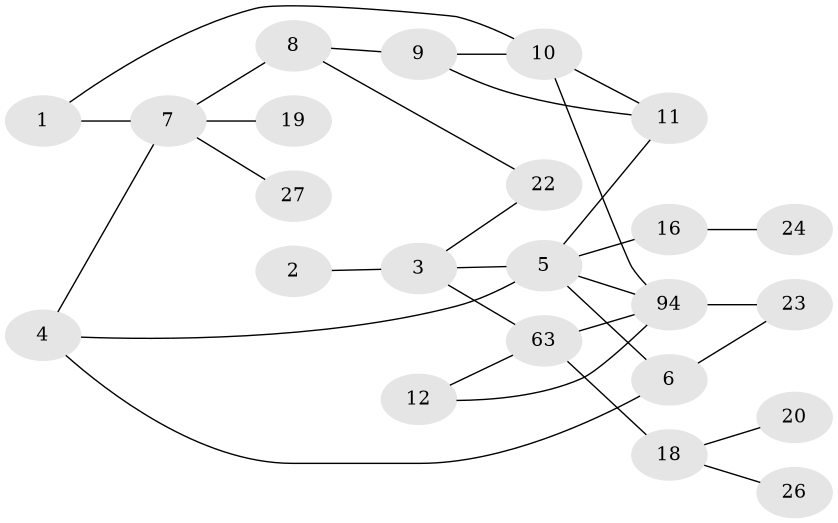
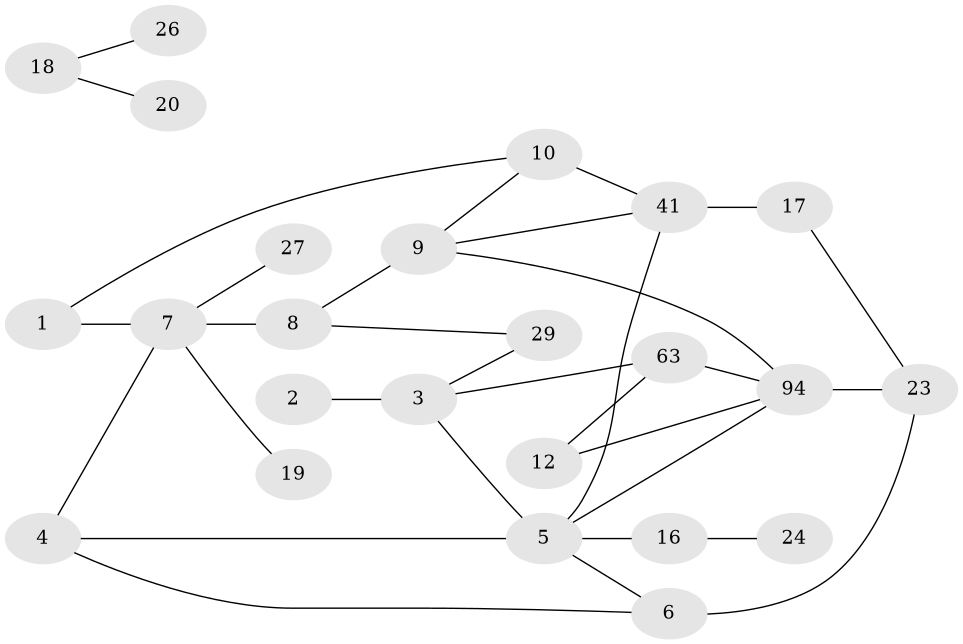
  graph {
    rankdir=LR
    node [color=gray90 style=filled]
    edge [weight=1.0]
    1
    7
    10
    2
    3
    5
    n7 [label=63]
-   22
+   22 [label=29]
    8
    19
    27
-   11
+   11 [label=41]
    6
    n14 [label=94]
    16
    18
    4
    23
    9
+   17
    24
    12
    26
    20
    1 -- 7 [weight=2.0]
    1 -- 10
    7 -- 8
    7 -- 19
    7 -- 27
    10 -- 11
    2 -- 3
    3 -- 5
    3 -- n7
    3 -- 22
    5 -- 11
    5 -- 6
    5 -- n14
    5 -- 16
    n7 -- n14
-   n7 -- 18
    8 -- 22
    8 -- 9
+   11 -- 17 [weight=4.0]
    6 -- 23
    n14 -- 23 [weight=5.0]
    16 -- 24
    18 -- 26
    18 -- 20
    4 -- 7
    4 -- 5
    4 -- 6
    9 -- 10
    9 -- 11
-   10 -- n14
+   9 -- n14
+   17 -- 23
    12 -- n7
    12 -- n14
  }
